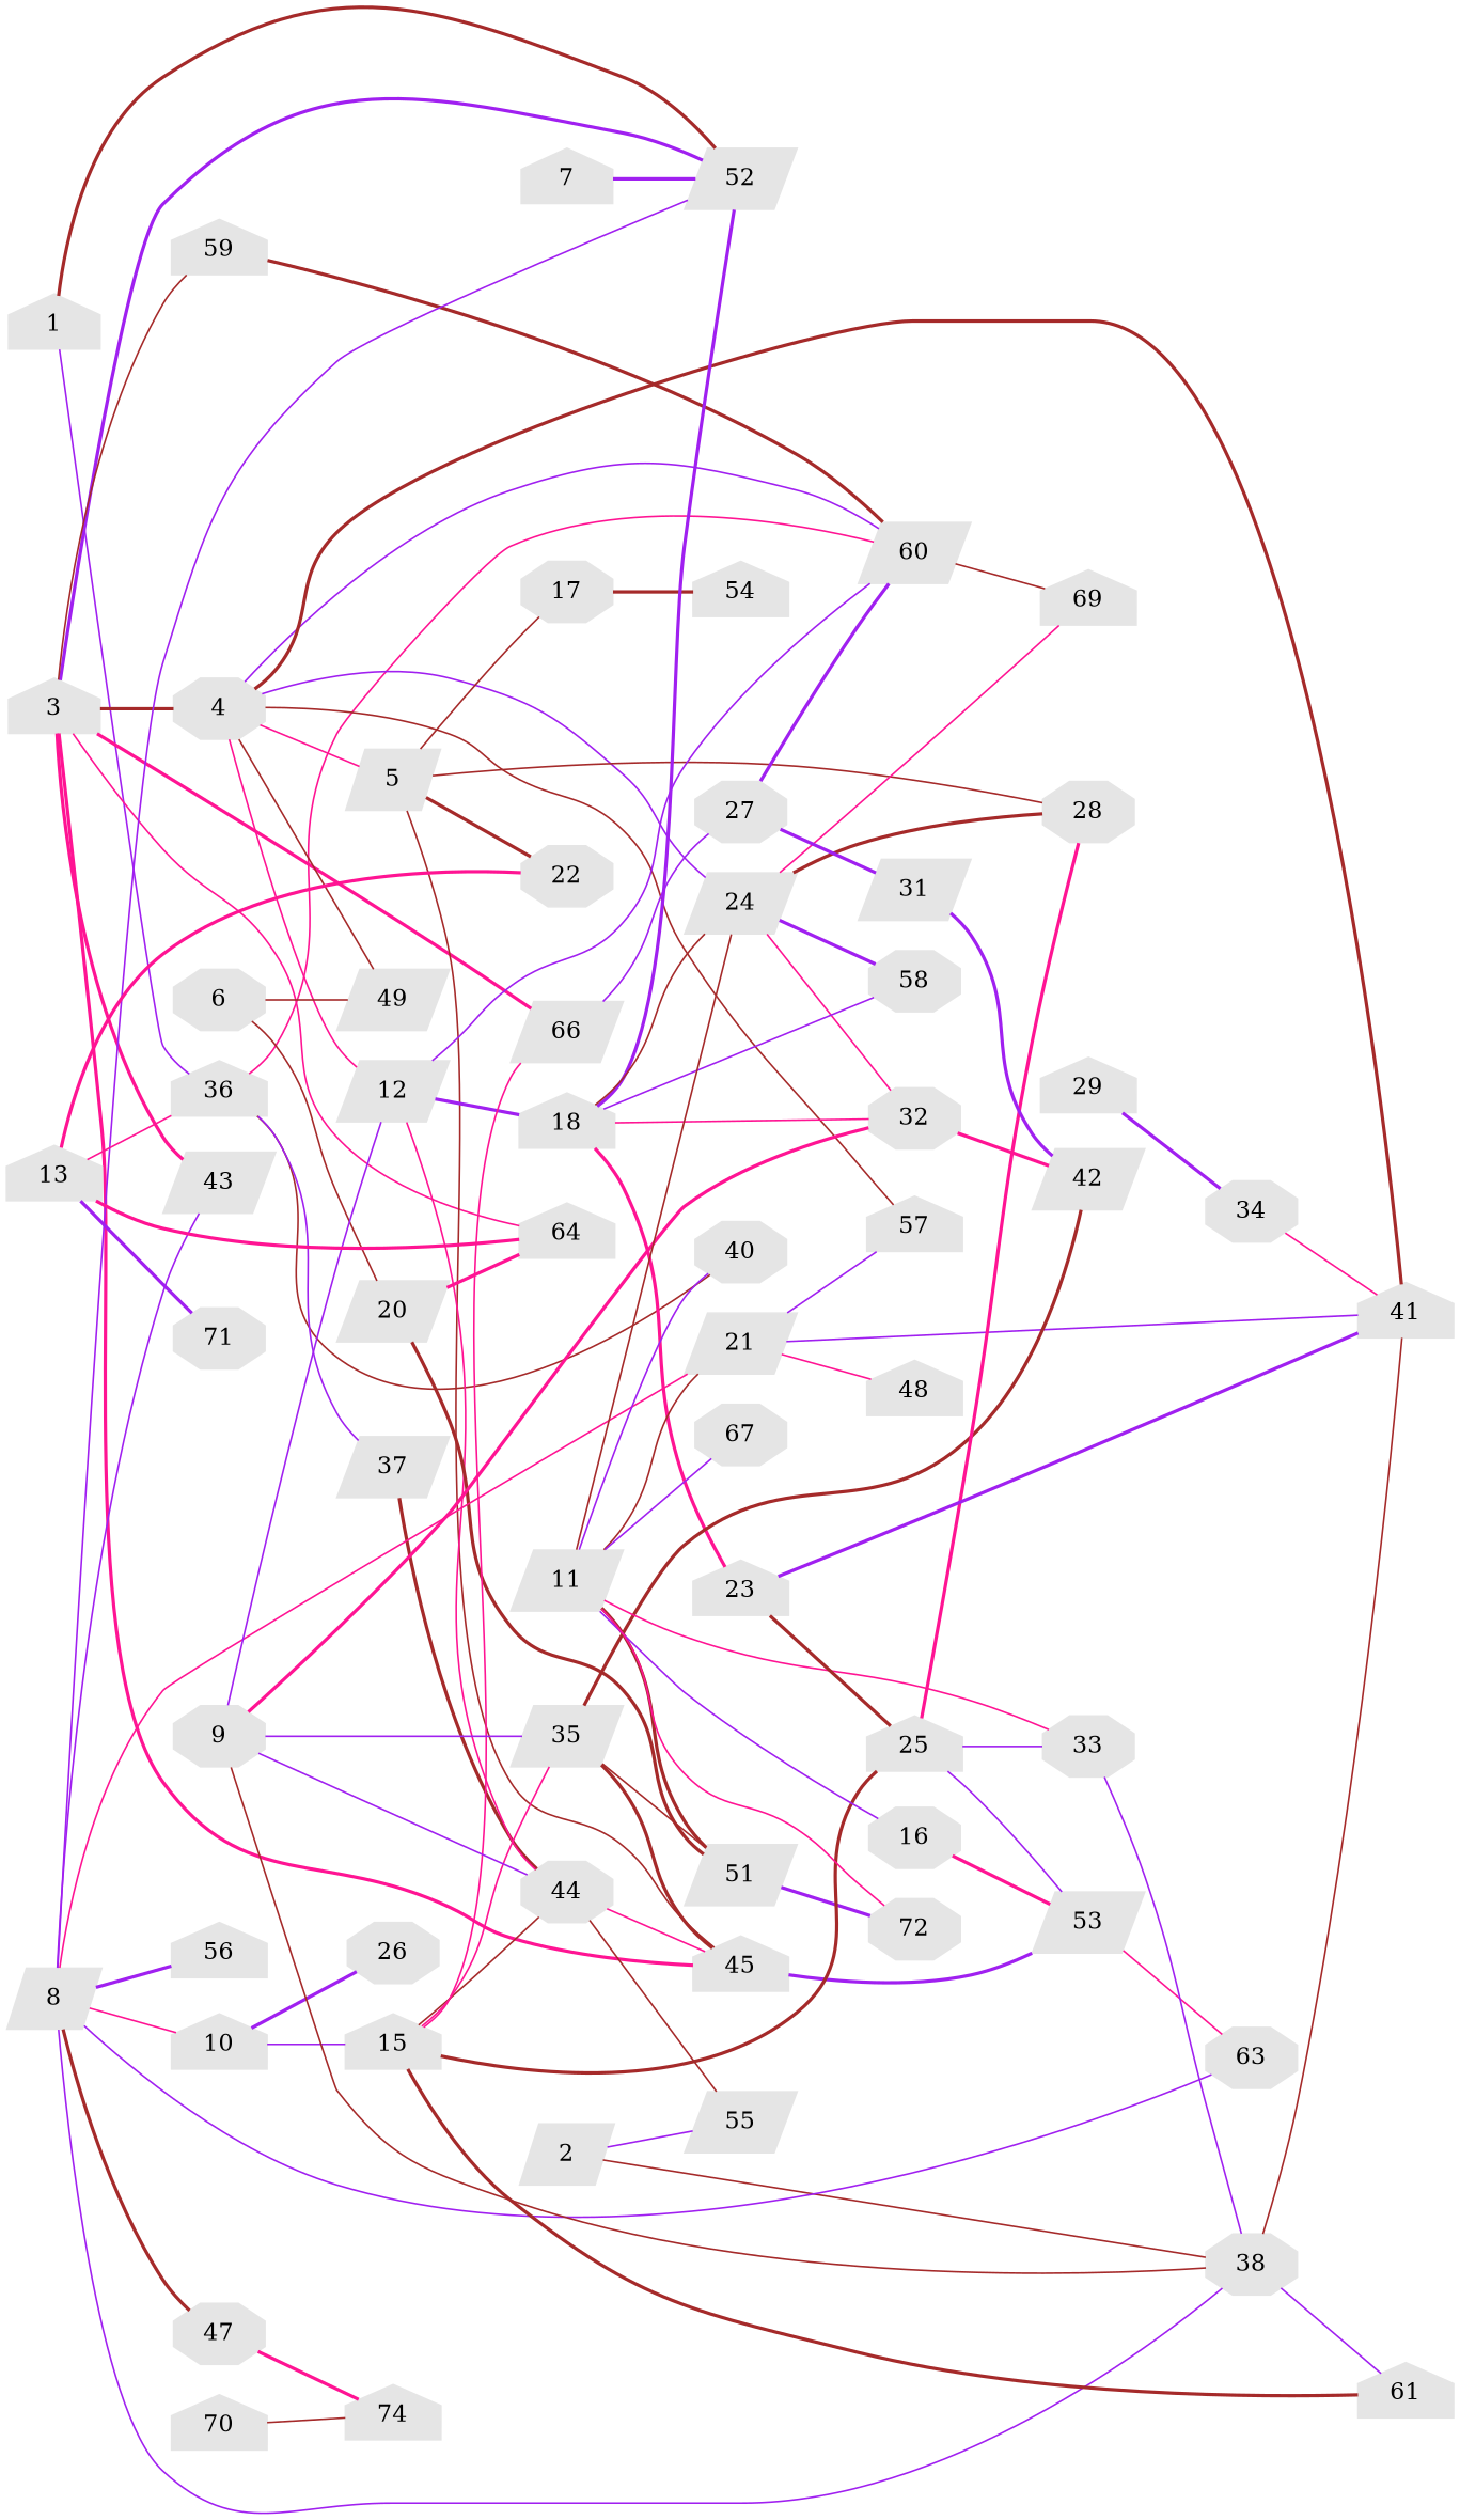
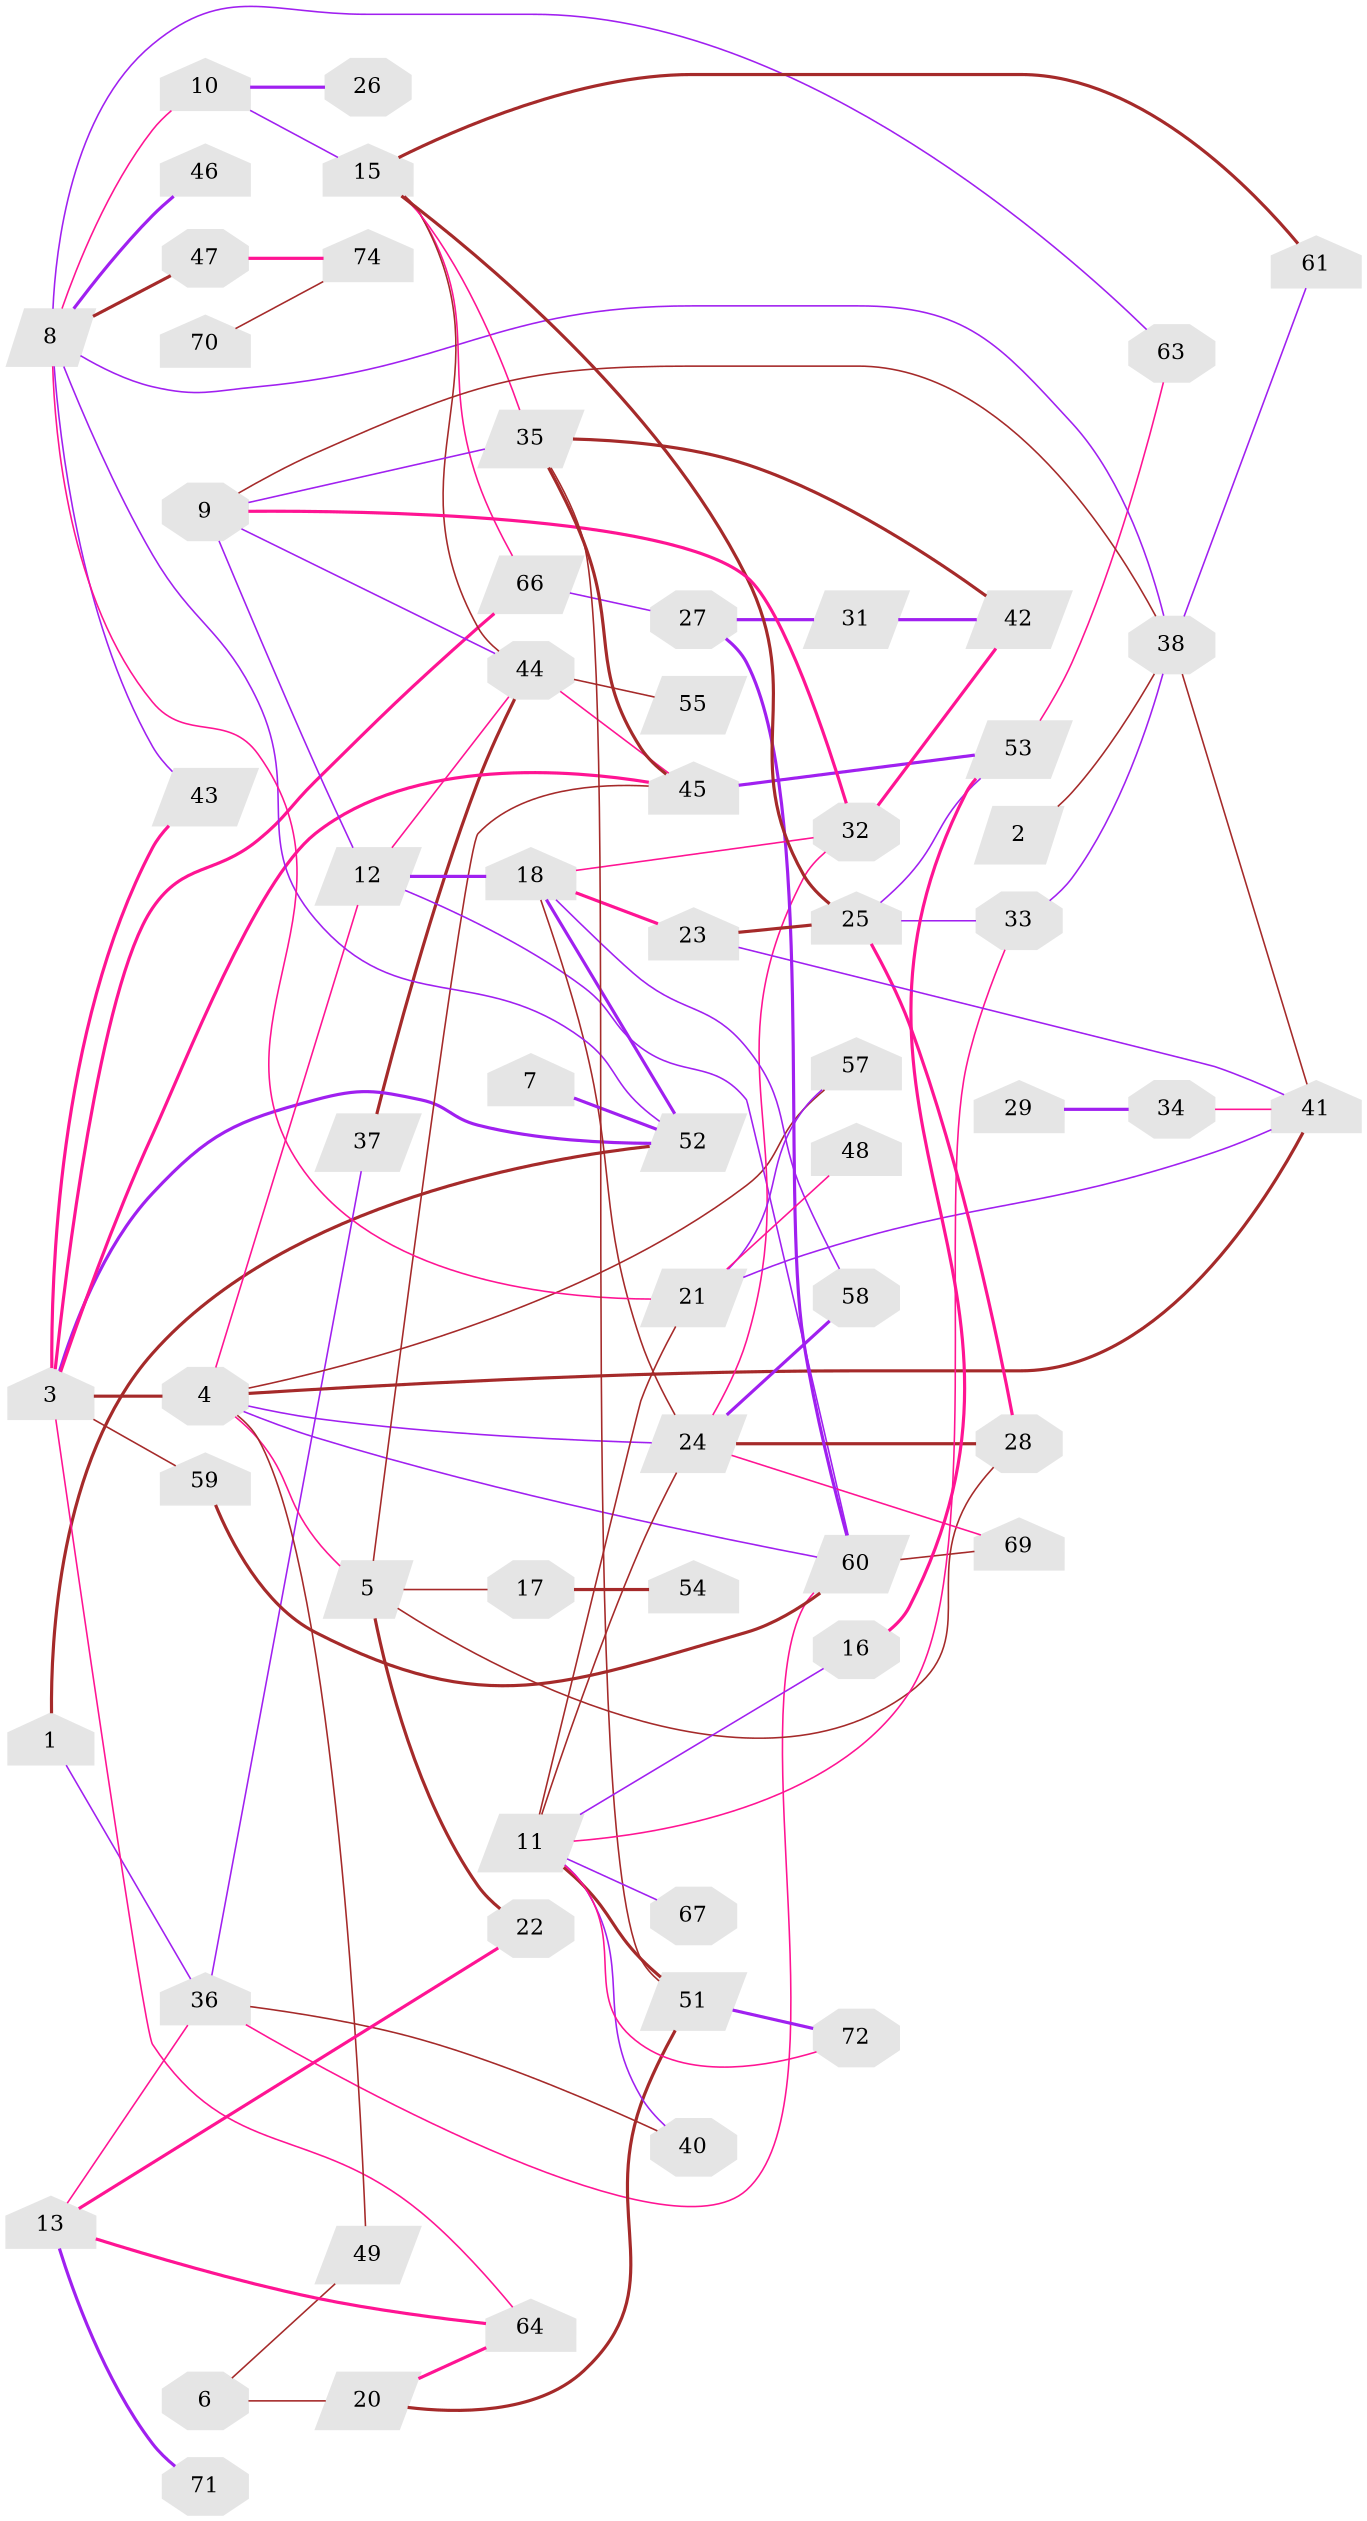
  graph {
    rankdir=LR
    node [color=gray90 shape=house style=filled]
    edge [color=purple style=solid weight=1.0]
    1
    36
    52 [shape=parallelogram]
    60 [shape=parallelogram]
    40 [shape=octagon]
    37 [shape=parallelogram]
    2 [shape=parallelogram]
    38 [shape=octagon]
    55 [shape=parallelogram]
    41
    61
    3
    4 [shape=octagon]
    43 [shape=parallelogram]
    45
    59
    64
    66 [shape=parallelogram]
    5 [shape=parallelogram]
    12 [shape=parallelogram]
    24 [shape=parallelogram]
    49 [shape=parallelogram]
    57
    53 [shape=parallelogram]
    27 [shape=octagon]
    17 [shape=octagon]
    22 [shape=octagon]
    28 [shape=octagon]
    44 [shape=octagon]
    18
    32 [shape=octagon]
    58 [shape=octagon]
    69
    54
    6 [shape=octagon]
    20 [shape=parallelogram]
    51 [shape=parallelogram]
    7
    8 [shape=parallelogram]
    10
    21 [shape=parallelogram]
    47 [shape=octagon]
-   56
+   56 [label=46]
    63 [shape=octagon]
    15
    26 [shape=octagon]
    48
    74
    9 [shape=octagon]
    35 [shape=parallelogram]
    42 [shape=parallelogram]
    25
    11 [shape=parallelogram]
    16 [shape=octagon]
    33 [shape=octagon]
    67 [shape=octagon]
    72 [shape=octagon]
    23
    13
    71 [shape=octagon]
    31 [shape=parallelogram]
    34 [shape=octagon]
    29
    70
    1 -- 36
    1 -- 52 [color=brown style=bold]
    36 -- 60 [color=deeppink]
    36 -- 40 [color=brown]
    36 -- 37
    60 -- 69 [color=brown]
    37 -- 44 [color=brown style=bold]
    2 -- 38 [color=brown]
-   2 -- 55
    38 -- 41 [color=brown]
    38 -- 61
    3 -- 52 [style=bold]
    3 -- 4 [color=brown style=bold weight=3.0]
    3 -- 43 [color=deeppink style=bold]
    3 -- 45 [color=deeppink style=bold]
    3 -- 59 [color=brown weight=2.0]
    3 -- 64 [color=deeppink]
    3 -- 66 [color=deeppink style=bold]
    4 -- 60
    4 -- 41 [color=brown style=bold]
    4 -- 5 [color=deeppink]
    4 -- 12 [color=deeppink]
    4 -- 24
    4 -- 49 [color=brown]
    4 -- 57 [color=brown]
    45 -- 53 [style=bold]
    59 -- 60 [color=brown style=bold]
    66 -- 27
    5 -- 45 [color=brown]
    5 -- 17 [color=brown]
    5 -- 22 [color=brown style=bold]
    5 -- 28 [color=brown]
    12 -- 60
    12 -- 44 [color=deeppink weight=2.0]
    12 -- 18 [style=bold]
    24 -- 28 [color=brown style=bold]
    24 -- 32 [color=deeppink]
    24 -- 58 [style=bold]
    24 -- 69 [color=deeppink]
    53 -- 63 [color=deeppink]
    27 -- 60 [style=bold]
    27 -- 31 [style=bold]
    17 -- 54 [color=brown style=bold]
    44 -- 55 [color=brown]
    44 -- 45 [color=deeppink]
    18 -- 52 [style=bold]
    18 -- 24 [color=brown]
    18 -- 32 [color=deeppink]
    18 -- 58
    18 -- 23 [color=deeppink style=bold]
    32 -- 42 [color=deeppink style=bold]
    6 -- 49 [color=brown]
    6 -- 20 [color=brown]
    20 -- 64 [color=deeppink style=bold]
    20 -- 51 [color=brown style=bold]
    51 -- 72 [style=bold]
    7 -- 52 [style=bold]
    8 -- 52
    8 -- 38
    8 -- 43
    8 -- 10 [color=deeppink]
    8 -- 21 [color=deeppink]
    8 -- 47 [color=brown style=bold]
    8 -- 56 [style=bold]
    8 -- 63
    10 -- 15
    10 -- 26 [style=bold]
    21 -- 41
    21 -- 57
    21 -- 48 [color=deeppink]
    47 -- 74 [color=deeppink style=bold]
    15 -- 61 [color=brown style=bold]
    15 -- 66 [color=deeppink]
    15 -- 44 [color=brown]
    15 -- 35 [color=deeppink]
    15 -- 25 [color=brown style=bold]
    9 -- 38 [color=brown]
    9 -- 12
    9 -- 44
    9 -- 32 [color=deeppink style=bold]
    9 -- 35
    35 -- 45 [color=brown style=bold]
    35 -- 51 [color=brown weight=2.0]
    35 -- 42 [color=brown style=bold]
    25 -- 53
    25 -- 28 [color=deeppink style=bold]
    25 -- 33 [weight=2.0]
    11 -- 40
    11 -- 24 [color=brown]
    11 -- 51 [color=brown style=bold]
    11 -- 21 [color=brown]
    11 -- 16
    11 -- 33 [color=deeppink]
    11 -- 67
    11 -- 72 [color=deeppink]
    16 -- 53 [color=deeppink style=bold]
    33 -- 38
-   23 -- 41 [style=bold]
+   23 -- 41
    23 -- 25 [color=brown style=bold]
    13 -- 36 [color=deeppink]
    13 -- 64 [color=deeppink style=bold]
    13 -- 22 [color=deeppink style=bold]
    13 -- 71 [style=bold]
    31 -- 42 [style=bold]
    34 -- 41 [color=deeppink]
    29 -- 34 [style=bold]
    70 -- 74 [color=brown]
  }
